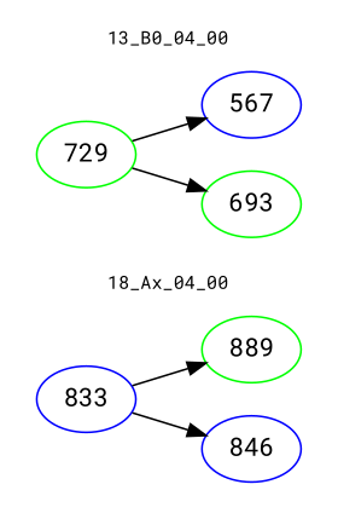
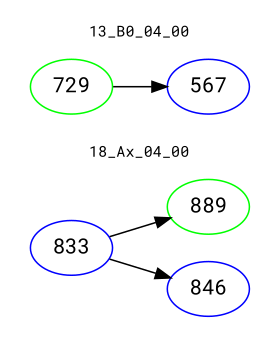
  digraph {
    fontname="Roboto Mono"
    rankdir=LR
    node [color=blue fontname="Roboto Mono"]
    edge [color=black fontname="Roboto Mono"]
    n1 [label=833]
    n2 [label=846]
    n3 [color=green label=889]
    n4 [color=green label=729]
-   n5 [color=green label=693]
    n6 [label=567]
    subgraph cluster_1 {
      color=white
      fontsize=10
      label="18_Ax_04_00"
      n1
      n2
      n3
    }
    subgraph cluster_2 {
      color=white
      fontsize=10
      label="13_B0_04_00"
      n4
-     n5
      n6
    }
    n1 -> n2
    n1 -> n3
-   n4 -> n5
    n4 -> n6
  }
